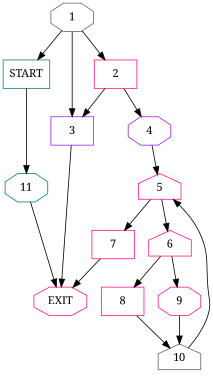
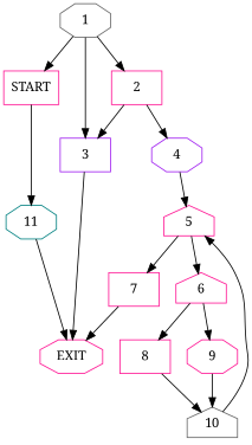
  digraph {
    fontname="Noto Serif"
    node [color=deeppink fontname="Noto Serif" shape=box]
    edge [fontname="Noto Serif"]
-   n1 [color=teal label=START]
+   n1 [label=START]
    11 [color=teal shape=octagon]
    1 [color=gray40 shape=octagon]
    2
    3 [color=purple]
    n6 [label=EXIT shape=octagon]
    4 [color=purple shape=octagon]
    5 [shape=house]
    6 [shape=house]
    7
    8
    9 [shape=octagon]
    10 [color=gray40 shape=house]
    n1 -> 11
    11 -> n6
    1 -> n1
    1 -> 2
    1 -> 3
    2 -> 3
    2 -> 4
    3 -> n6
    4 -> 5
    5 -> 6
    5 -> 7
    6 -> 8
    6 -> 9
    7 -> n6
    8 -> 10
    9 -> 10
    10 -> 5
  }
